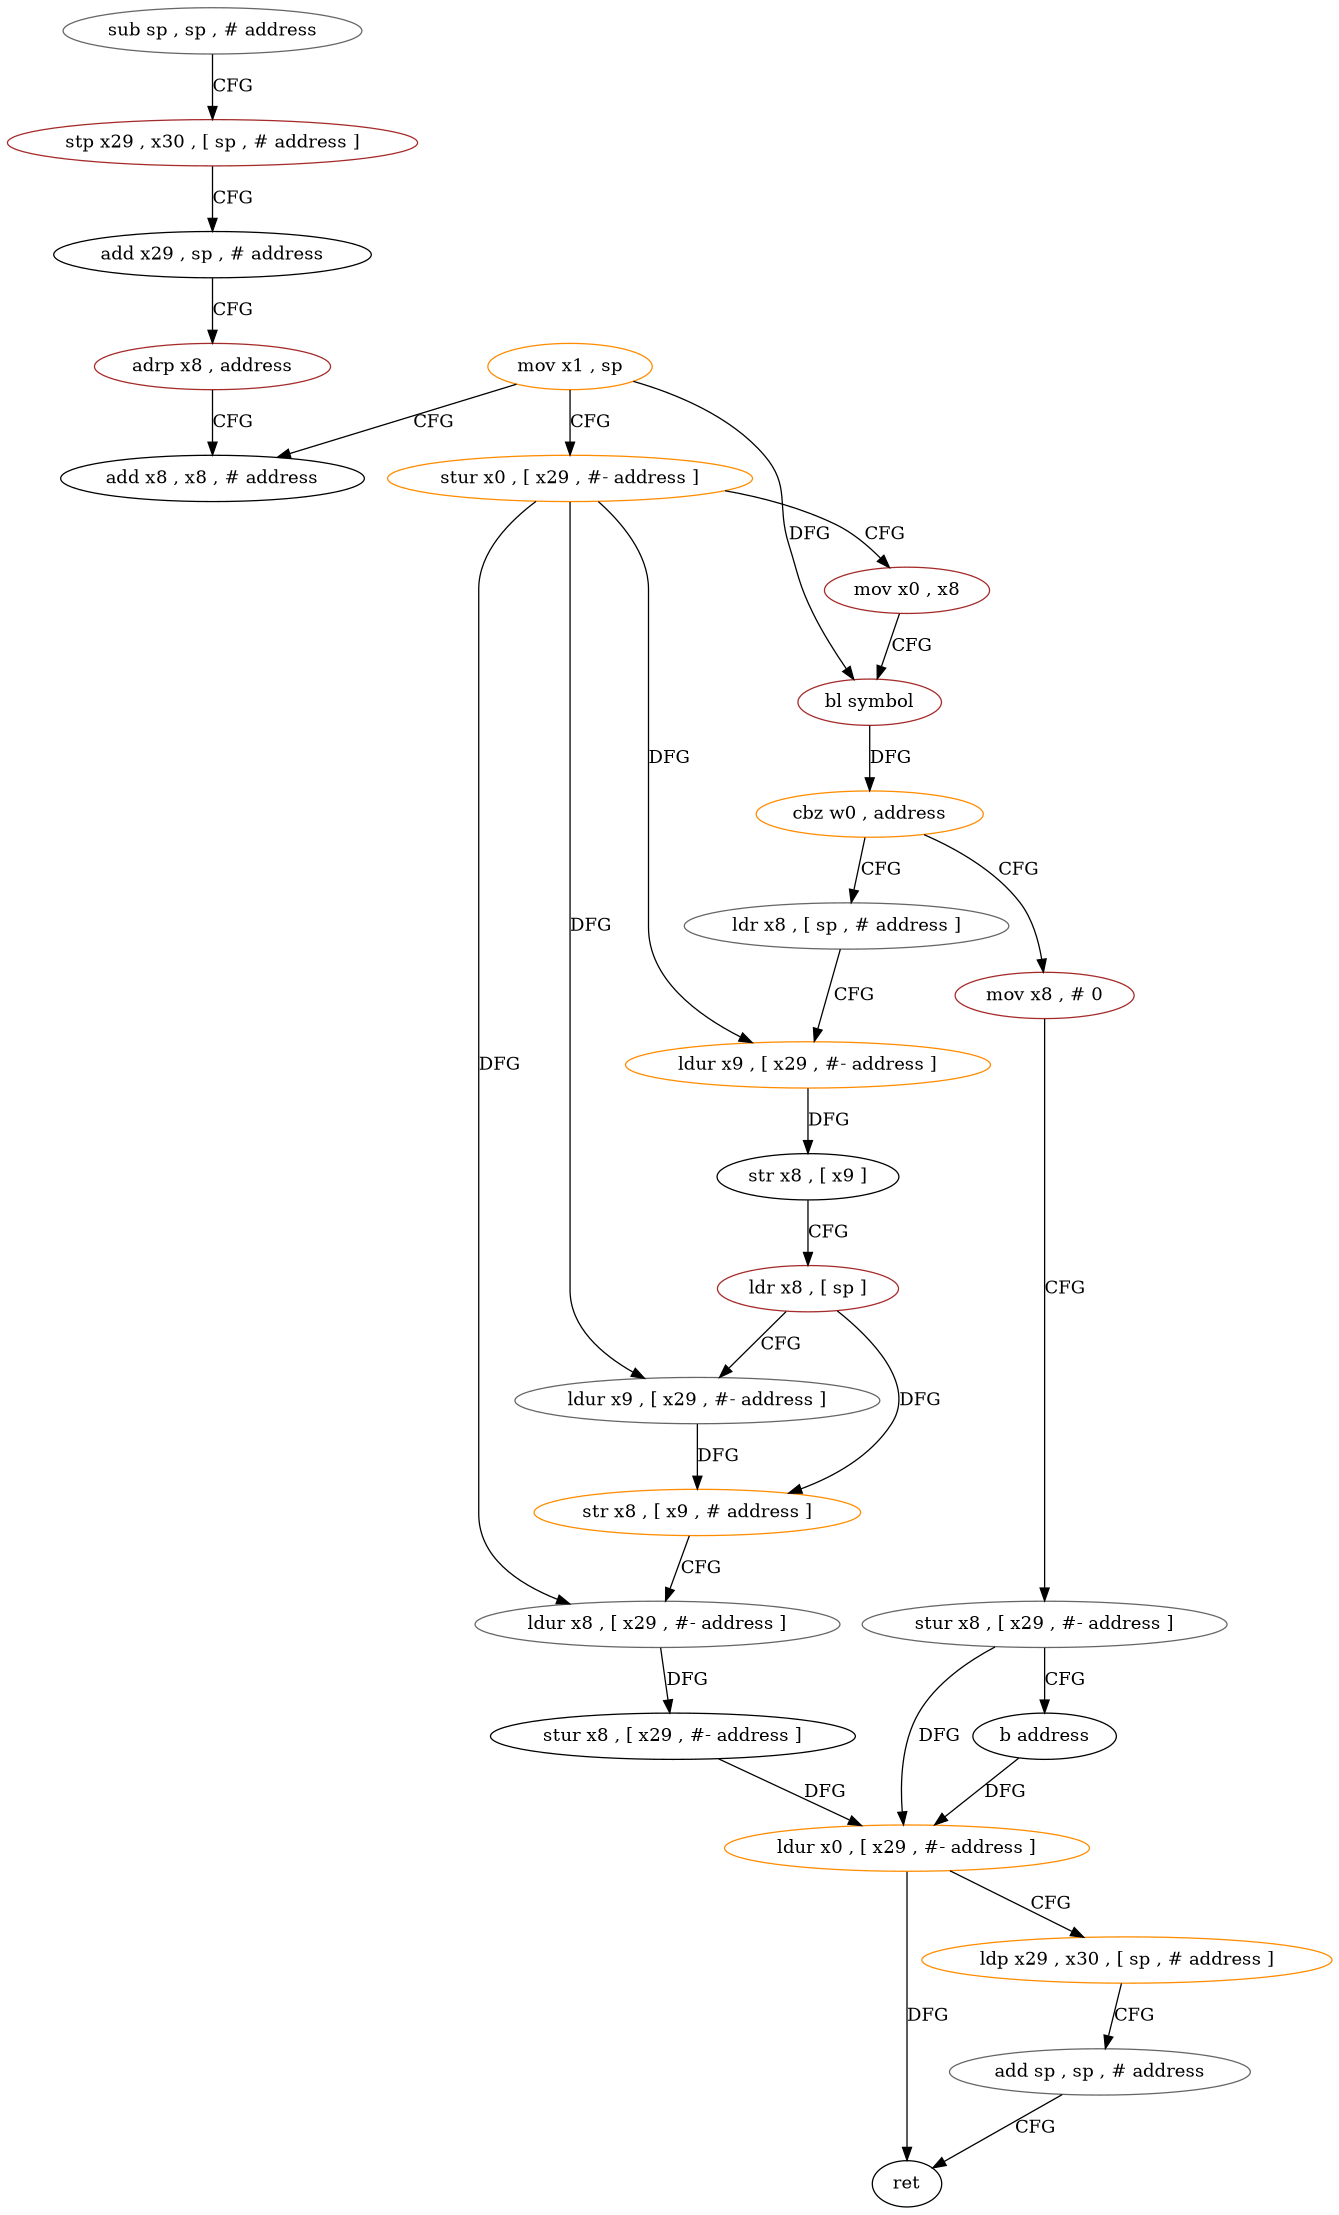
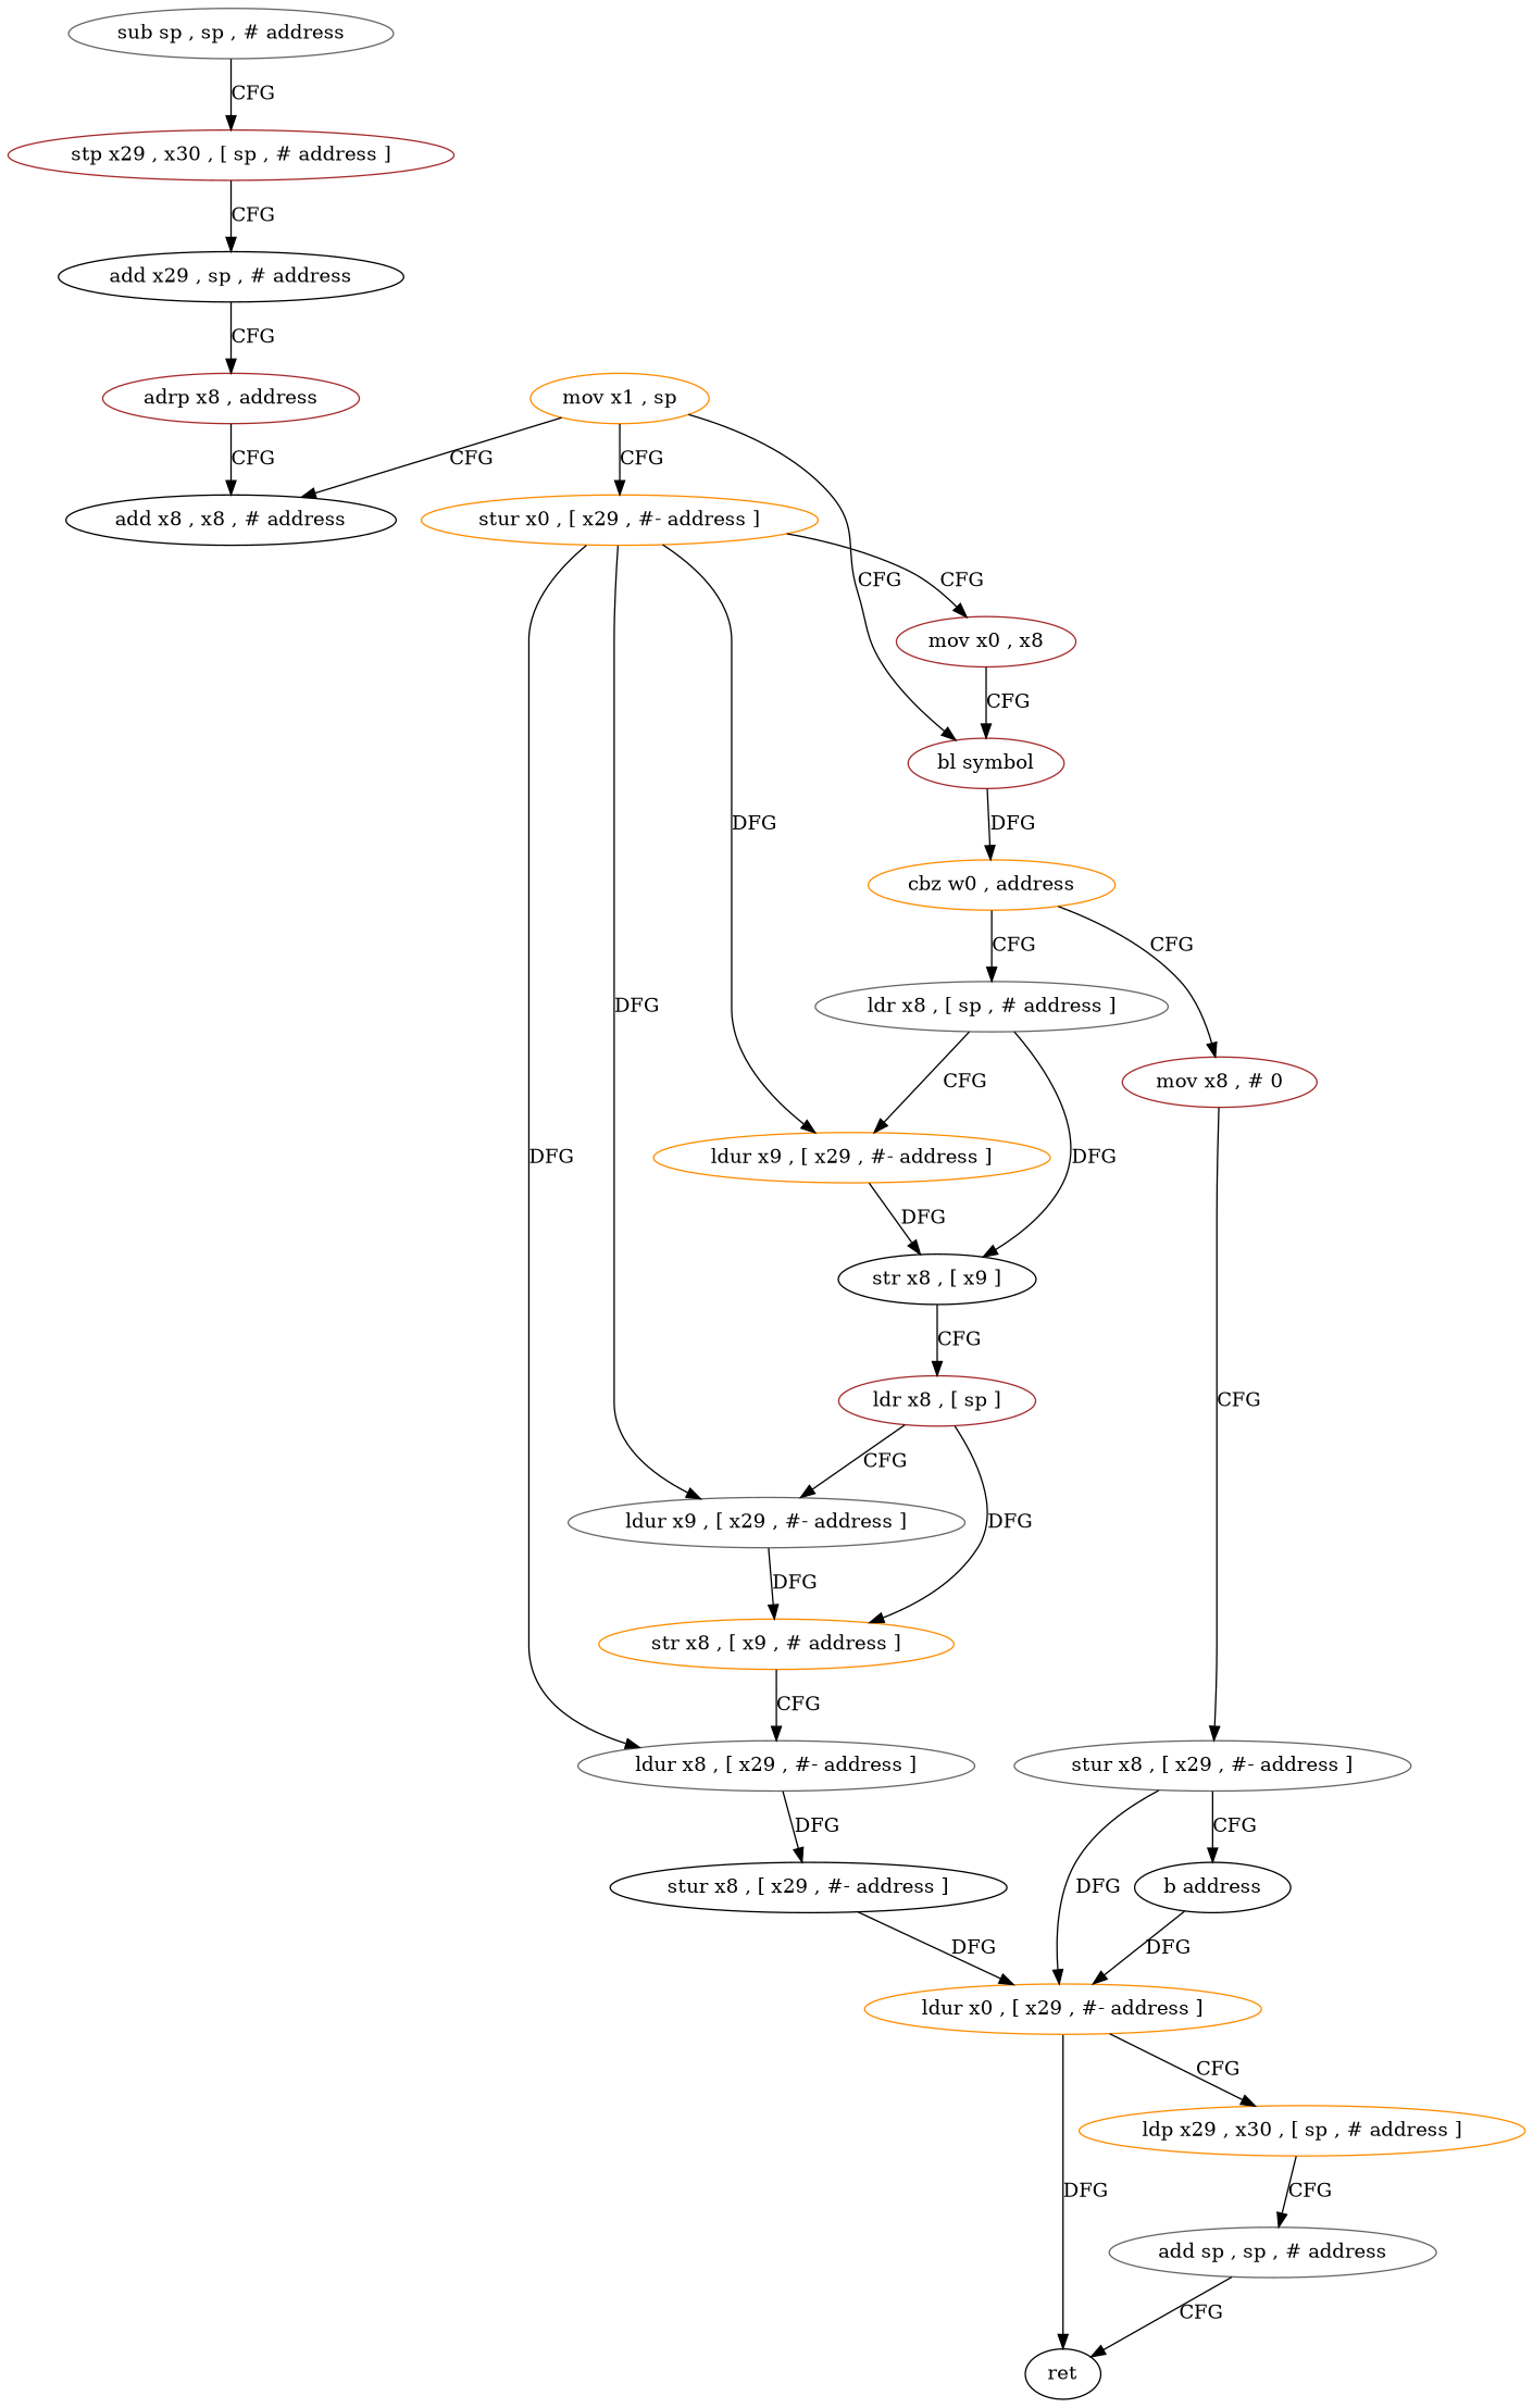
  digraph {
    node [color=darkorange]
    n1 [color=gray40 label="sub sp , sp , # address"]
    n2 [color=brown label="stp x29 , x30 , [ sp , # address ]"]
    n3 [color=black label="add x29 , sp , # address"]
    n4 [color=brown label="adrp x8 , address"]
    n5 [color=black label="add x8 , x8 , # address"]
    n6 [label="mov x1 , sp"]
    n7 [label="stur x0 , [ x29 , #- address ]"]
    n8 [color=brown label="bl symbol"]
    n9 [color=brown label="mov x0 , x8"]
    n10 [label="ldur x9 , [ x29 , #- address ]"]
    n11 [color=gray40 label="ldur x9 , [ x29 , #- address ]"]
    n12 [color=gray40 label="ldur x8 , [ x29 , #- address ]"]
    n13 [label="cbz w0 , address"]
    n14 [color=black label="str x8 , [ x9 ]"]
    n15 [label="str x8 , [ x9 , # address ]"]
    n16 [color=black label="stur x8 , [ x29 , #- address ]"]
    n17 [color=gray40 label="ldr x8 , [ sp , # address ]"]
    n18 [color=brown label="mov x8 , # 0"]
    n19 [color=gray40 label="stur x8 , [ x29 , #- address ]"]
    n20 [color=brown label="ldr x8 , [ sp ]"]
    n21 [label="ldur x0 , [ x29 , #- address ]"]
    n22 [color=black label="b address"]
    n23 [label="ldp x29 , x30 , [ sp , # address ]"]
    n24 [color=black label=ret]
    n25 [color=gray40 label="add sp , sp , # address"]
    n1 -> n2 [label=CFG]
    n2 -> n3 [label=CFG]
    n3 -> n4 [label=CFG]
    n4 -> n5 [label=CFG]
    n6 -> n5 [label=CFG]
    n6 -> n7 [label=CFG]
-   n6 -> n8 [label=DFG]
+   n6 -> n8 [label=CFG]
    n7 -> n9 [label=CFG]
    n7 -> n10 [label=DFG]
    n7 -> n11 [label=DFG]
    n7 -> n12 [label=DFG]
    n8 -> n13 [label=DFG]
    n9 -> n8 [label=CFG]
    n10 -> n14 [label=DFG]
    n11 -> n15 [label=DFG]
    n12 -> n16 [label=DFG]
    n13 -> n17 [label=CFG]
    n13 -> n18 [label=CFG]
    n14 -> n20 [label=CFG]
    n15 -> n12 [label=CFG]
    n16 -> n21 [label=DFG]
    n17 -> n10 [label=CFG]
+   n17 -> n14 [label=DFG]
    n18 -> n19 [label=CFG]
    n19 -> n21 [label=DFG]
    n19 -> n22 [label=CFG]
    n20 -> n11 [label=CFG]
    n20 -> n15 [label=DFG]
    n21 -> n23 [label=CFG]
    n21 -> n24 [label=DFG]
    n22 -> n21 [label=DFG]
    n23 -> n25 [label=CFG]
    n25 -> n24 [label=CFG]
  }
